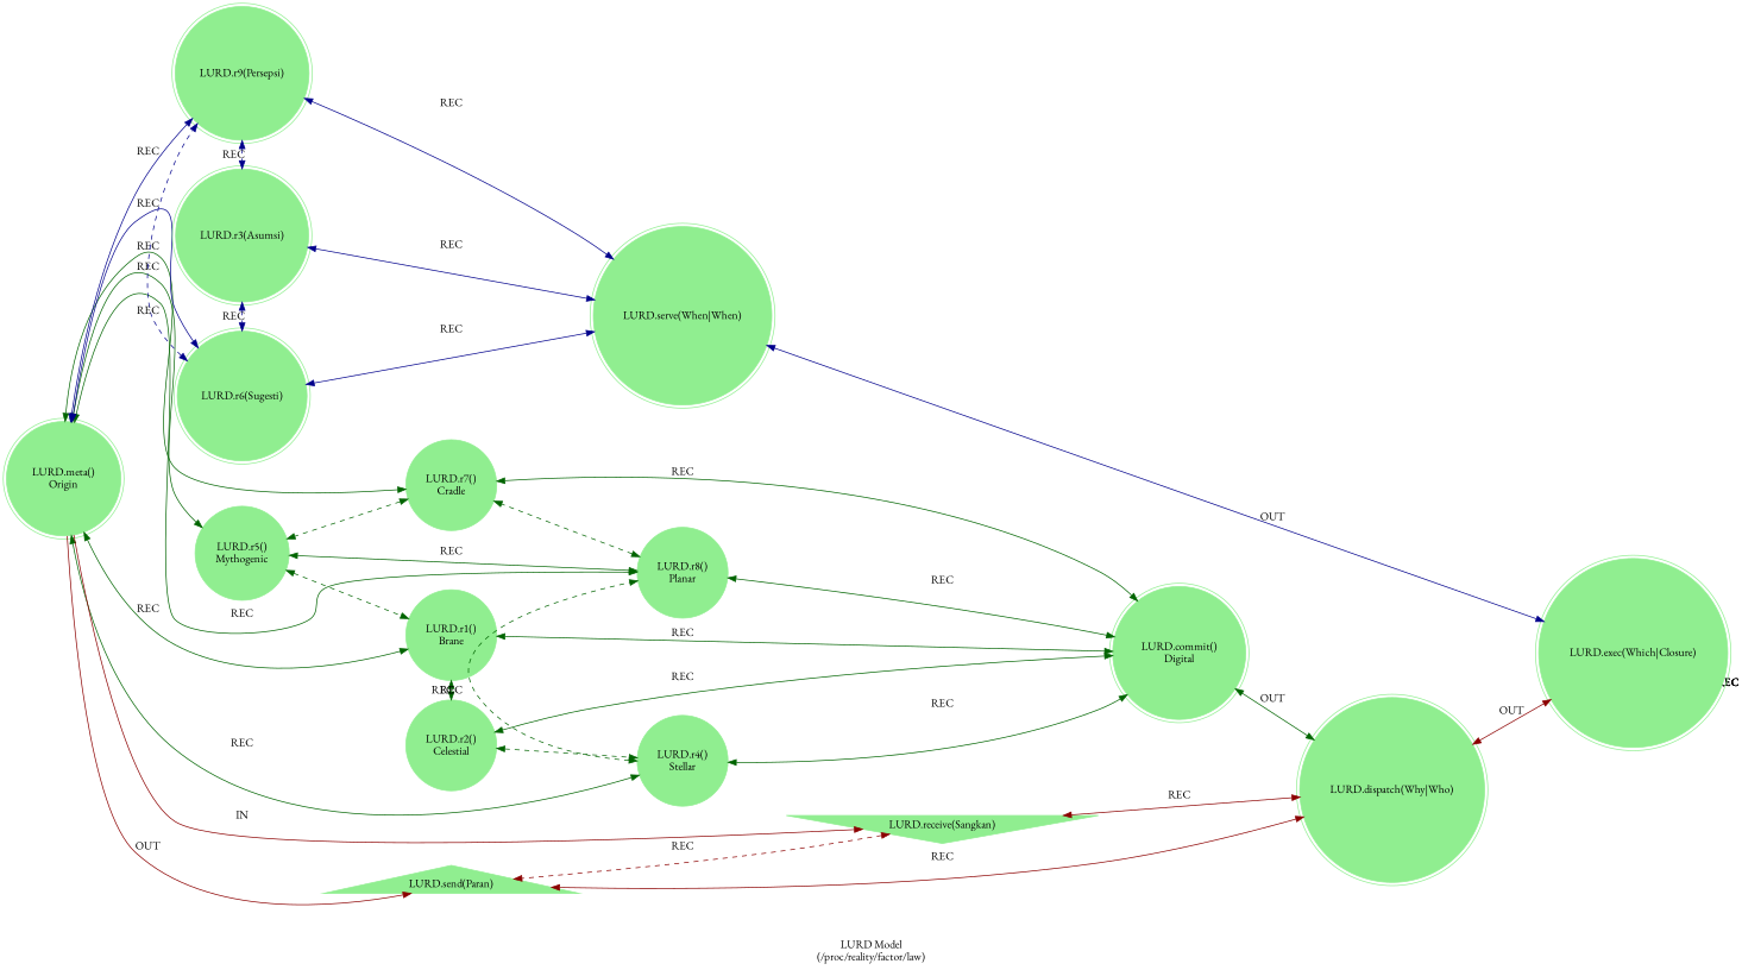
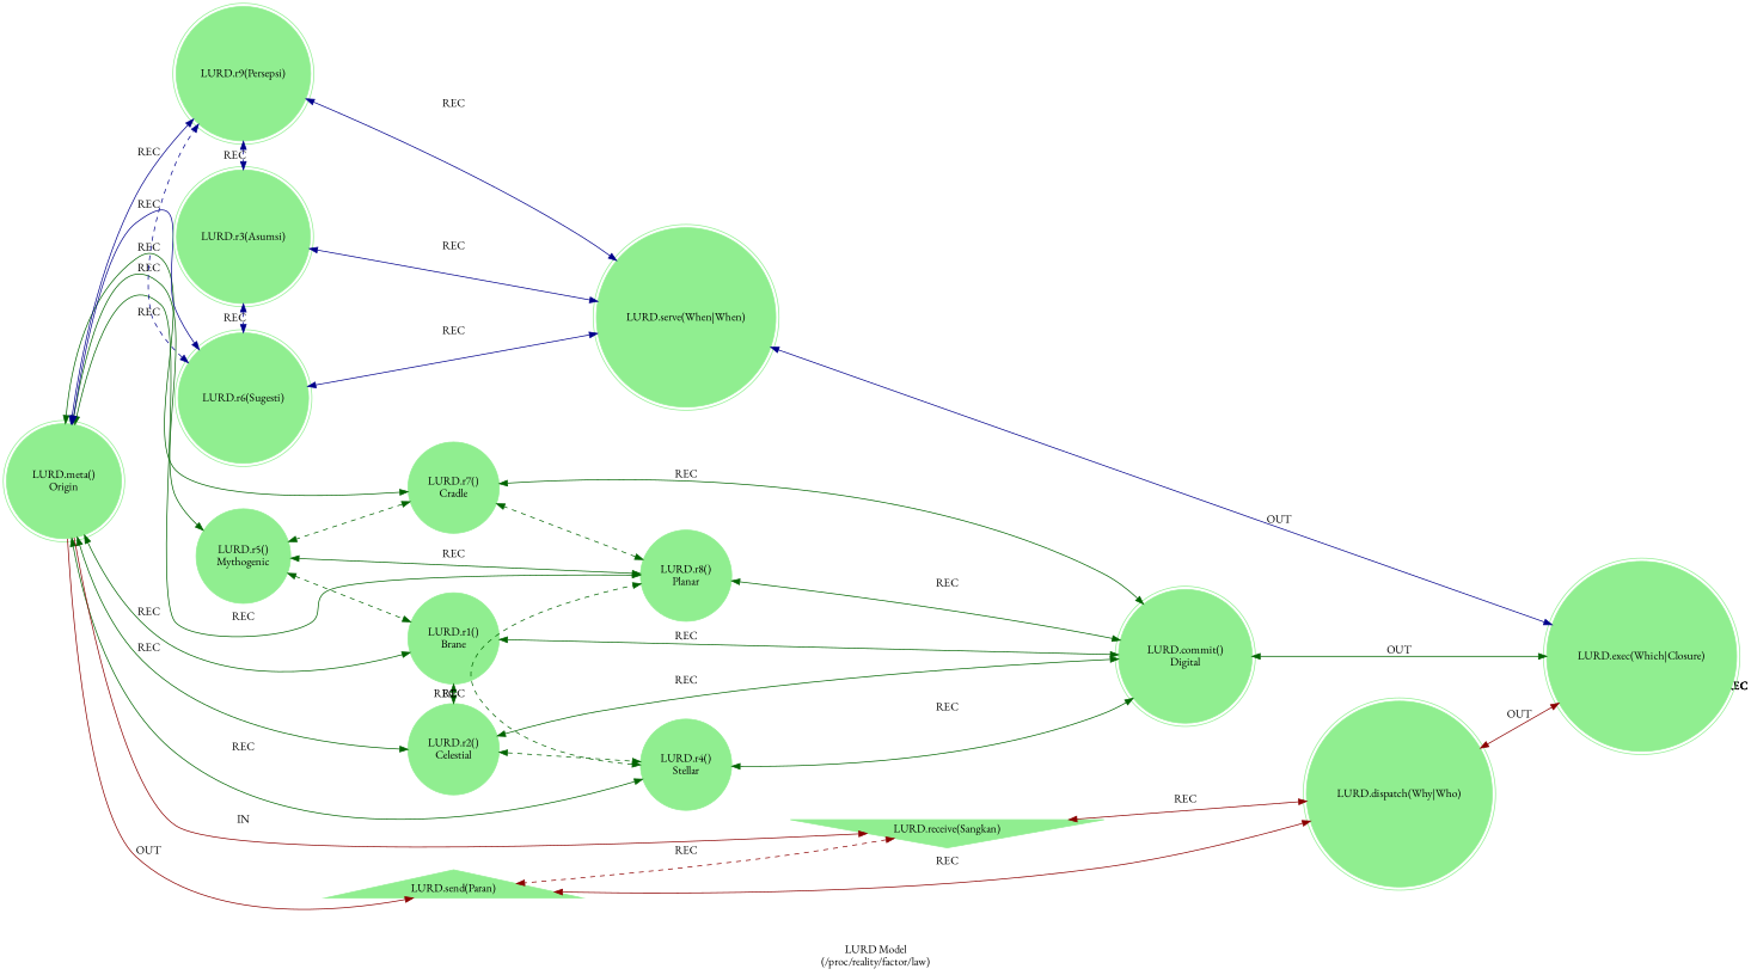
  strict digraph {
    color=lightgray
    fontname="EB Garamond"
    label="LURD Model\n(/proc/reality/factor/law)"
    rankdir=LR
    style=filled
    node [color=lightgreen fontname="EB Garamond" shape=doublecircle style=filled]
    edge [color=darkgreen dir=both fontname="EB Garamond"]
    n1 [label="LURD.meta()\nOrigin"]
    n2 [label="LURD.r1()\nBrane" shape=circle]
    n3 [label="LURD.r2()\nCelestial" shape=circle]
    n4 [label="LURD.r4()\nStellar" shape=circle]
    n5 [label="LURD.r8()\nPlanar" shape=circle]
    n6 [label="LURD.r7()\nCradle" shape=circle]
    n7 [label="LURD.r5()\nMythogenic" shape=circle]
    n8 [label="LURD.r6(Sugesti)"]
    n9 [label="LURD.r9(Persepsi)"]
    n10 [label="LURD.receive(Sangkan)" shape=invtriangle]
    n11 [label="LURD.send(Paran)" shape=triangle]
    n12 [label="LURD.commit()\nDigital"]
    n13 [label="LURD.r3(Asumsi)"]
    n14 [label="LURD.serve(When|When)"]
    n15 [label="LURD.dispatch(Why|Who)"]
    n16 [label="LURD.exec(Which|Closure)"]
    n1 -> n2 [label=REC]
+   n1 -> n3 [label=REC]
    n1 -> n4 [label=REC]
    n1 -> n5 [label=REC]
    n1 -> n6 [label=REC]
    n1 -> n7 [label=REC]
    n1 -> n8 [color=darkblue label=REC]
    n1 -> n9 [color=darkblue label=REC]
    n1 -> n10 [arrowhead=normal color=darkred label=IN dir=""]
    n1 -> n11 [arrowhead=normal color=darkred label=OUT dir=""]
    n2 -> n3 [constraint=false label=REC style=dashed]
    n2 -> n12 [label=REC]
    n3 -> n4 [constraint=false label=REC style=dashed]
    n3 -> n12 [label=REC]
    n4 -> n5 [constraint=false label=REC style=dashed]
    n4 -> n12 [label=REC]
    n5 -> n6 [constraint=false label=REC style=dashed]
    n5 -> n12 [label=REC]
    n6 -> n7 [constraint=false label=REC style=dashed]
    n6 -> n12 [label=REC]
    n7 -> n2 [constraint=false label=REC style=dashed]
    n7 -> n5 [label=REC]
    n8 -> n9 [color=darkblue constraint=false label=REC style=dashed]
    n8 -> n14 [color=darkblue label=REC]
    n9 -> n13 [color=darkblue constraint=false label=REC style=dashed]
    n9 -> n14 [color=darkblue label=REC]
    n10 -> n11 [color=darkred constraint=false label=REC style=dashed]
    n10 -> n15 [color=darkred label=REC]
    n11 -> n15 [color=darkred label=REC]
-   n12 -> n15 [label=OUT]
+   n12 -> n16 [label=OUT]
    n13 -> n8 [color=darkblue constraint=false label=REC style=dashed]
    n13 -> n14 [color=darkblue label=REC]
    n14 -> n16 [color=darkblue label=OUT]
    n15 -> n16 [color=darkred label=OUT]
  }
